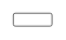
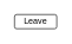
  <mxCell id="0" />
  <mxCell id="1" parent="0" />
  <mxCell id="2" value="" style="rounded=1;whiteSpace=wrap;html=1;" vertex="1" parent="1"><mxGeometry x="20" y="20" width="60" height="20" as="geometry" /></mxCell>
+ <mxCell id="3" value="Leave" style="text;html=1;strokeColor=none;fillColor=none;align=center;verticalAlign=middle;whiteSpace=wrap;rounded=0;" vertex="1" parent="1"><mxGeometry x="30" y="20" width="40" height="20" as="geometry" /></mxCell>
